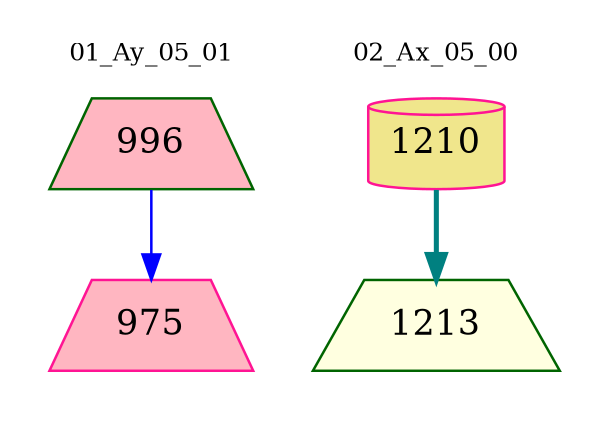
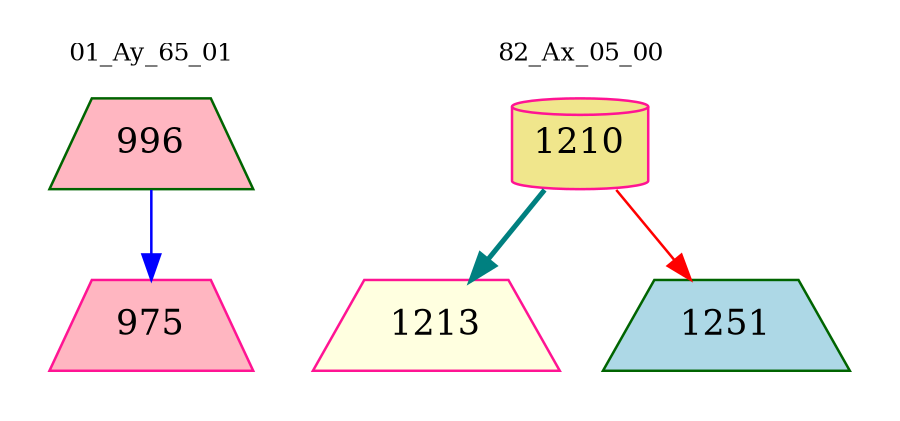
  digraph {
    node [color=darkgreen fillcolor=lightpink shape=trapezium style=filled]
    edge [style=solid]
    n1 [label=996]
    n2 [color=deeppink label=975]
    n3 [color=deeppink fillcolor=khaki label=1210 shape=cylinder]
-   n4 [fillcolor=lightyellow label=1213]
+   n4 [color=deeppink fillcolor=lightyellow label=1213]
+   n5 [fillcolor=lightblue label=1251]
    subgraph cluster_1 {
      color=white
      fontsize=10
-     label="01_Ay_05_01"
+     label="01_Ay_65_01"
      n1
      n2
    }
    subgraph cluster_2 {
      color=white
      fontsize=10
-     label="02_Ax_05_00"
+     label="82_Ax_05_00"
      n3
      n4
+     n5
    }
    n1 -> n2 [color=blue]
    n3 -> n4 [color=teal style=bold]
+   n3 -> n5 [color=red]
  }
